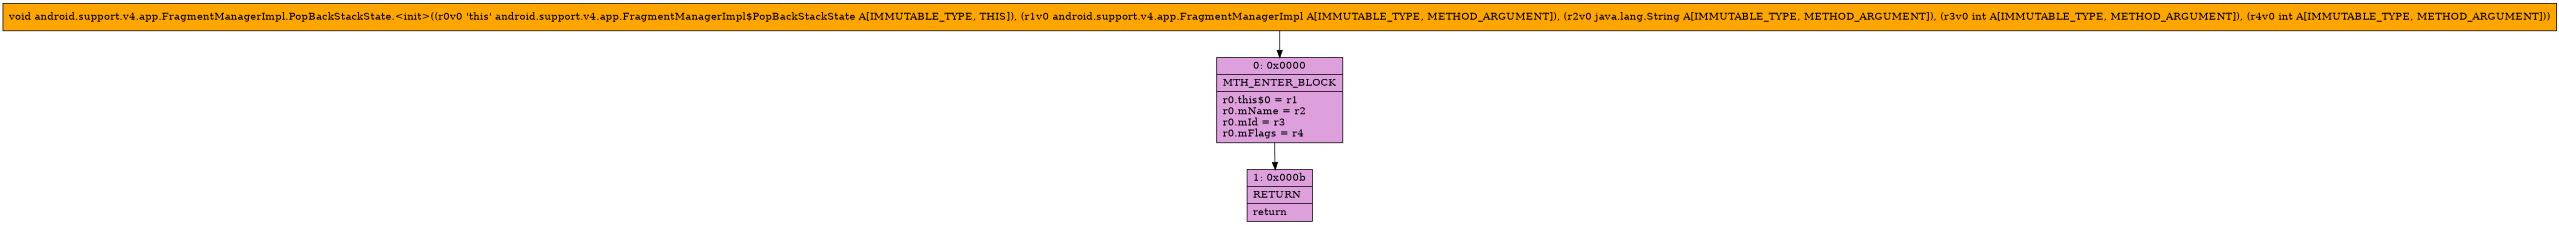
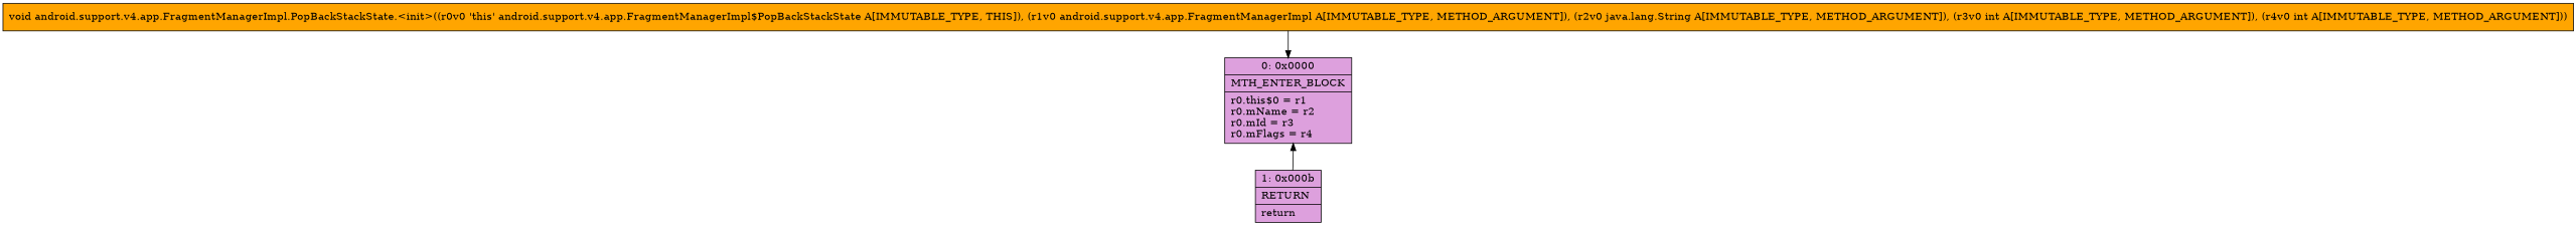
  digraph {
    node [shape=record style=filled fillcolor=plum]
    n1 [label="{0\:\ 0x0000|MTH_ENTER_BLOCK\l|r0.this$0 = r1\lr0.mName = r2\lr0.mId = r3\lr0.mFlags = r4\l}"]
    n2 [label="{1\:\ 0x000b|RETURN\l|return\l}"]
    n3 [label="{void android.support.v4.app.FragmentManagerImpl.PopBackStackState.\<init\>((r0v0 'this' android.support.v4.app.FragmentManagerImpl$PopBackStackState A[IMMUTABLE_TYPE, THIS]), (r1v0 android.support.v4.app.FragmentManagerImpl A[IMMUTABLE_TYPE, METHOD_ARGUMENT]), (r2v0 java.lang.String A[IMMUTABLE_TYPE, METHOD_ARGUMENT]), (r3v0 int A[IMMUTABLE_TYPE, METHOD_ARGUMENT]), (r4v0 int A[IMMUTABLE_TYPE, METHOD_ARGUMENT])) }" fillcolor=orange]
-   n1 -> n2
+   n2 -> n1
    n3 -> n1
  }
